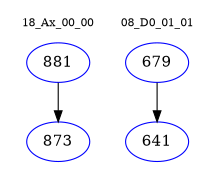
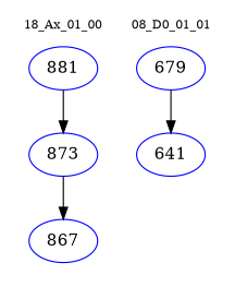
  digraph {
    node [color=blue]
    edge [color=black]
    n1 [label=873]
+   n2 [label=867]
    n3 [label=881]
    n4 [label=679]
    n5 [label=641]
    subgraph cluster_1 {
      color=white
      fontsize=10
-     label="18_Ax_00_00"
+     label="18_Ax_01_00"
      n1
+     n2
      n3
    }
    subgraph cluster_2 {
      color=white
      fontsize=10
      label="08_D0_01_01"
      n4
      n5
    }
+   n1 -> n2
    n3 -> n1
    n4 -> n5
  }
